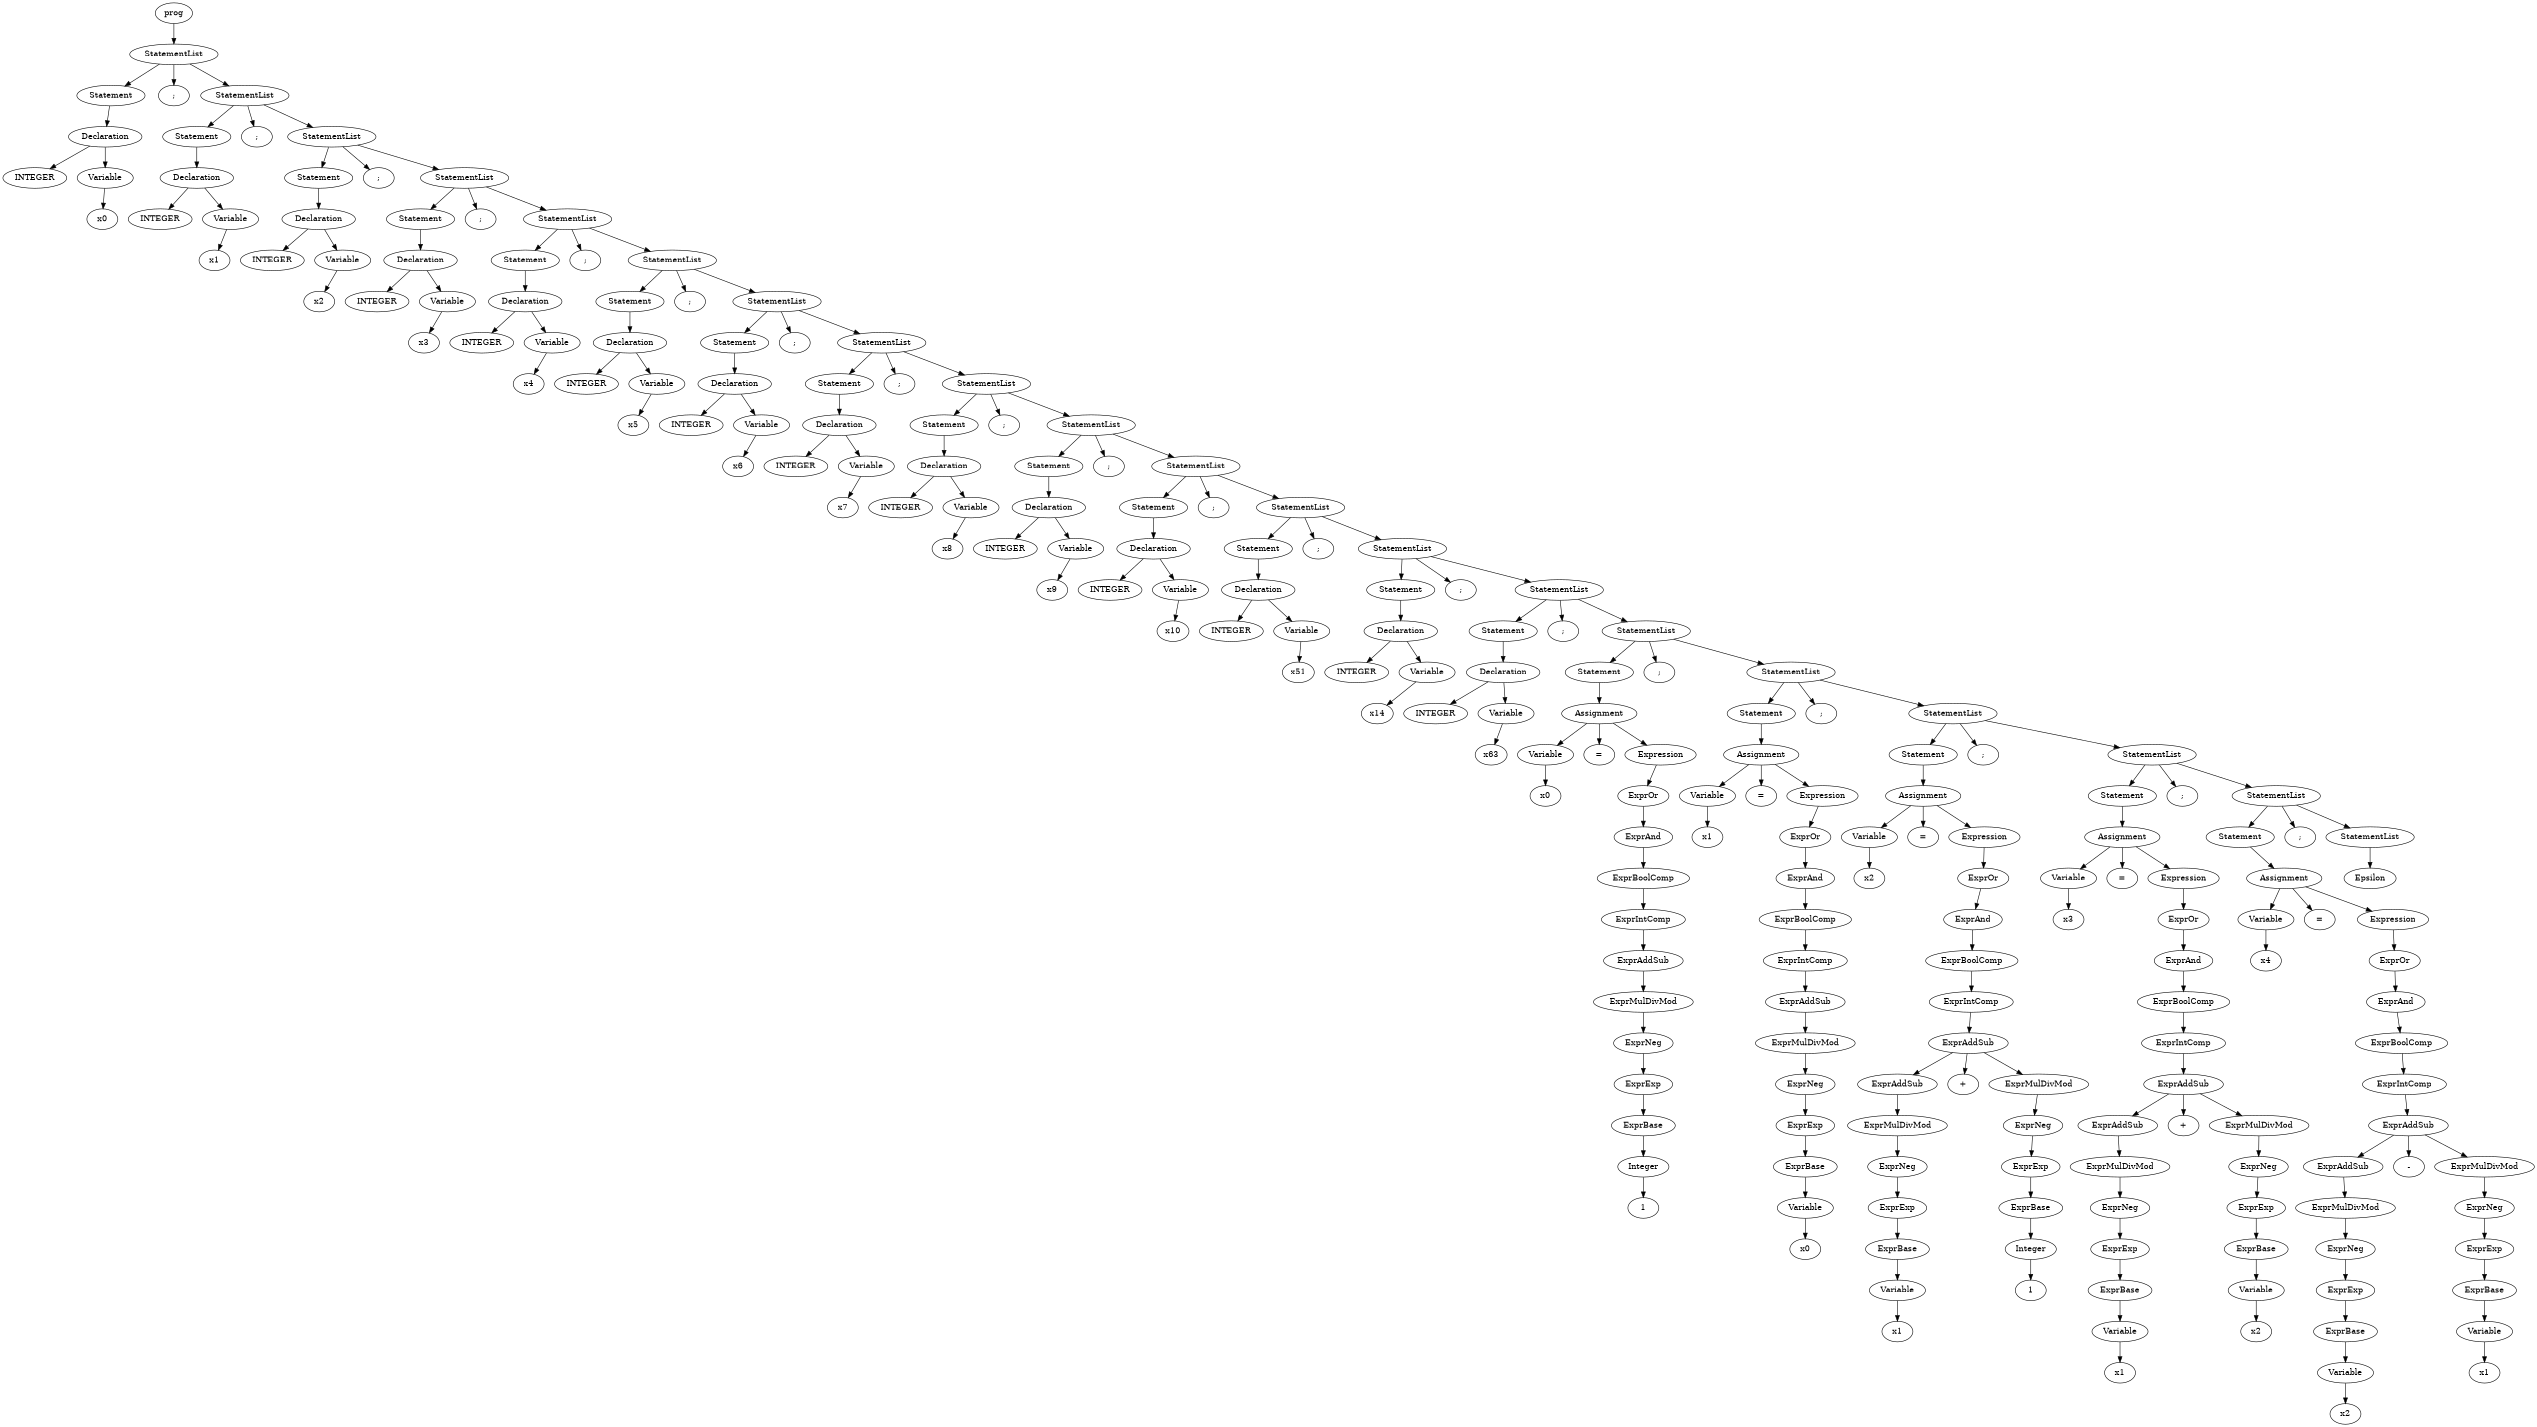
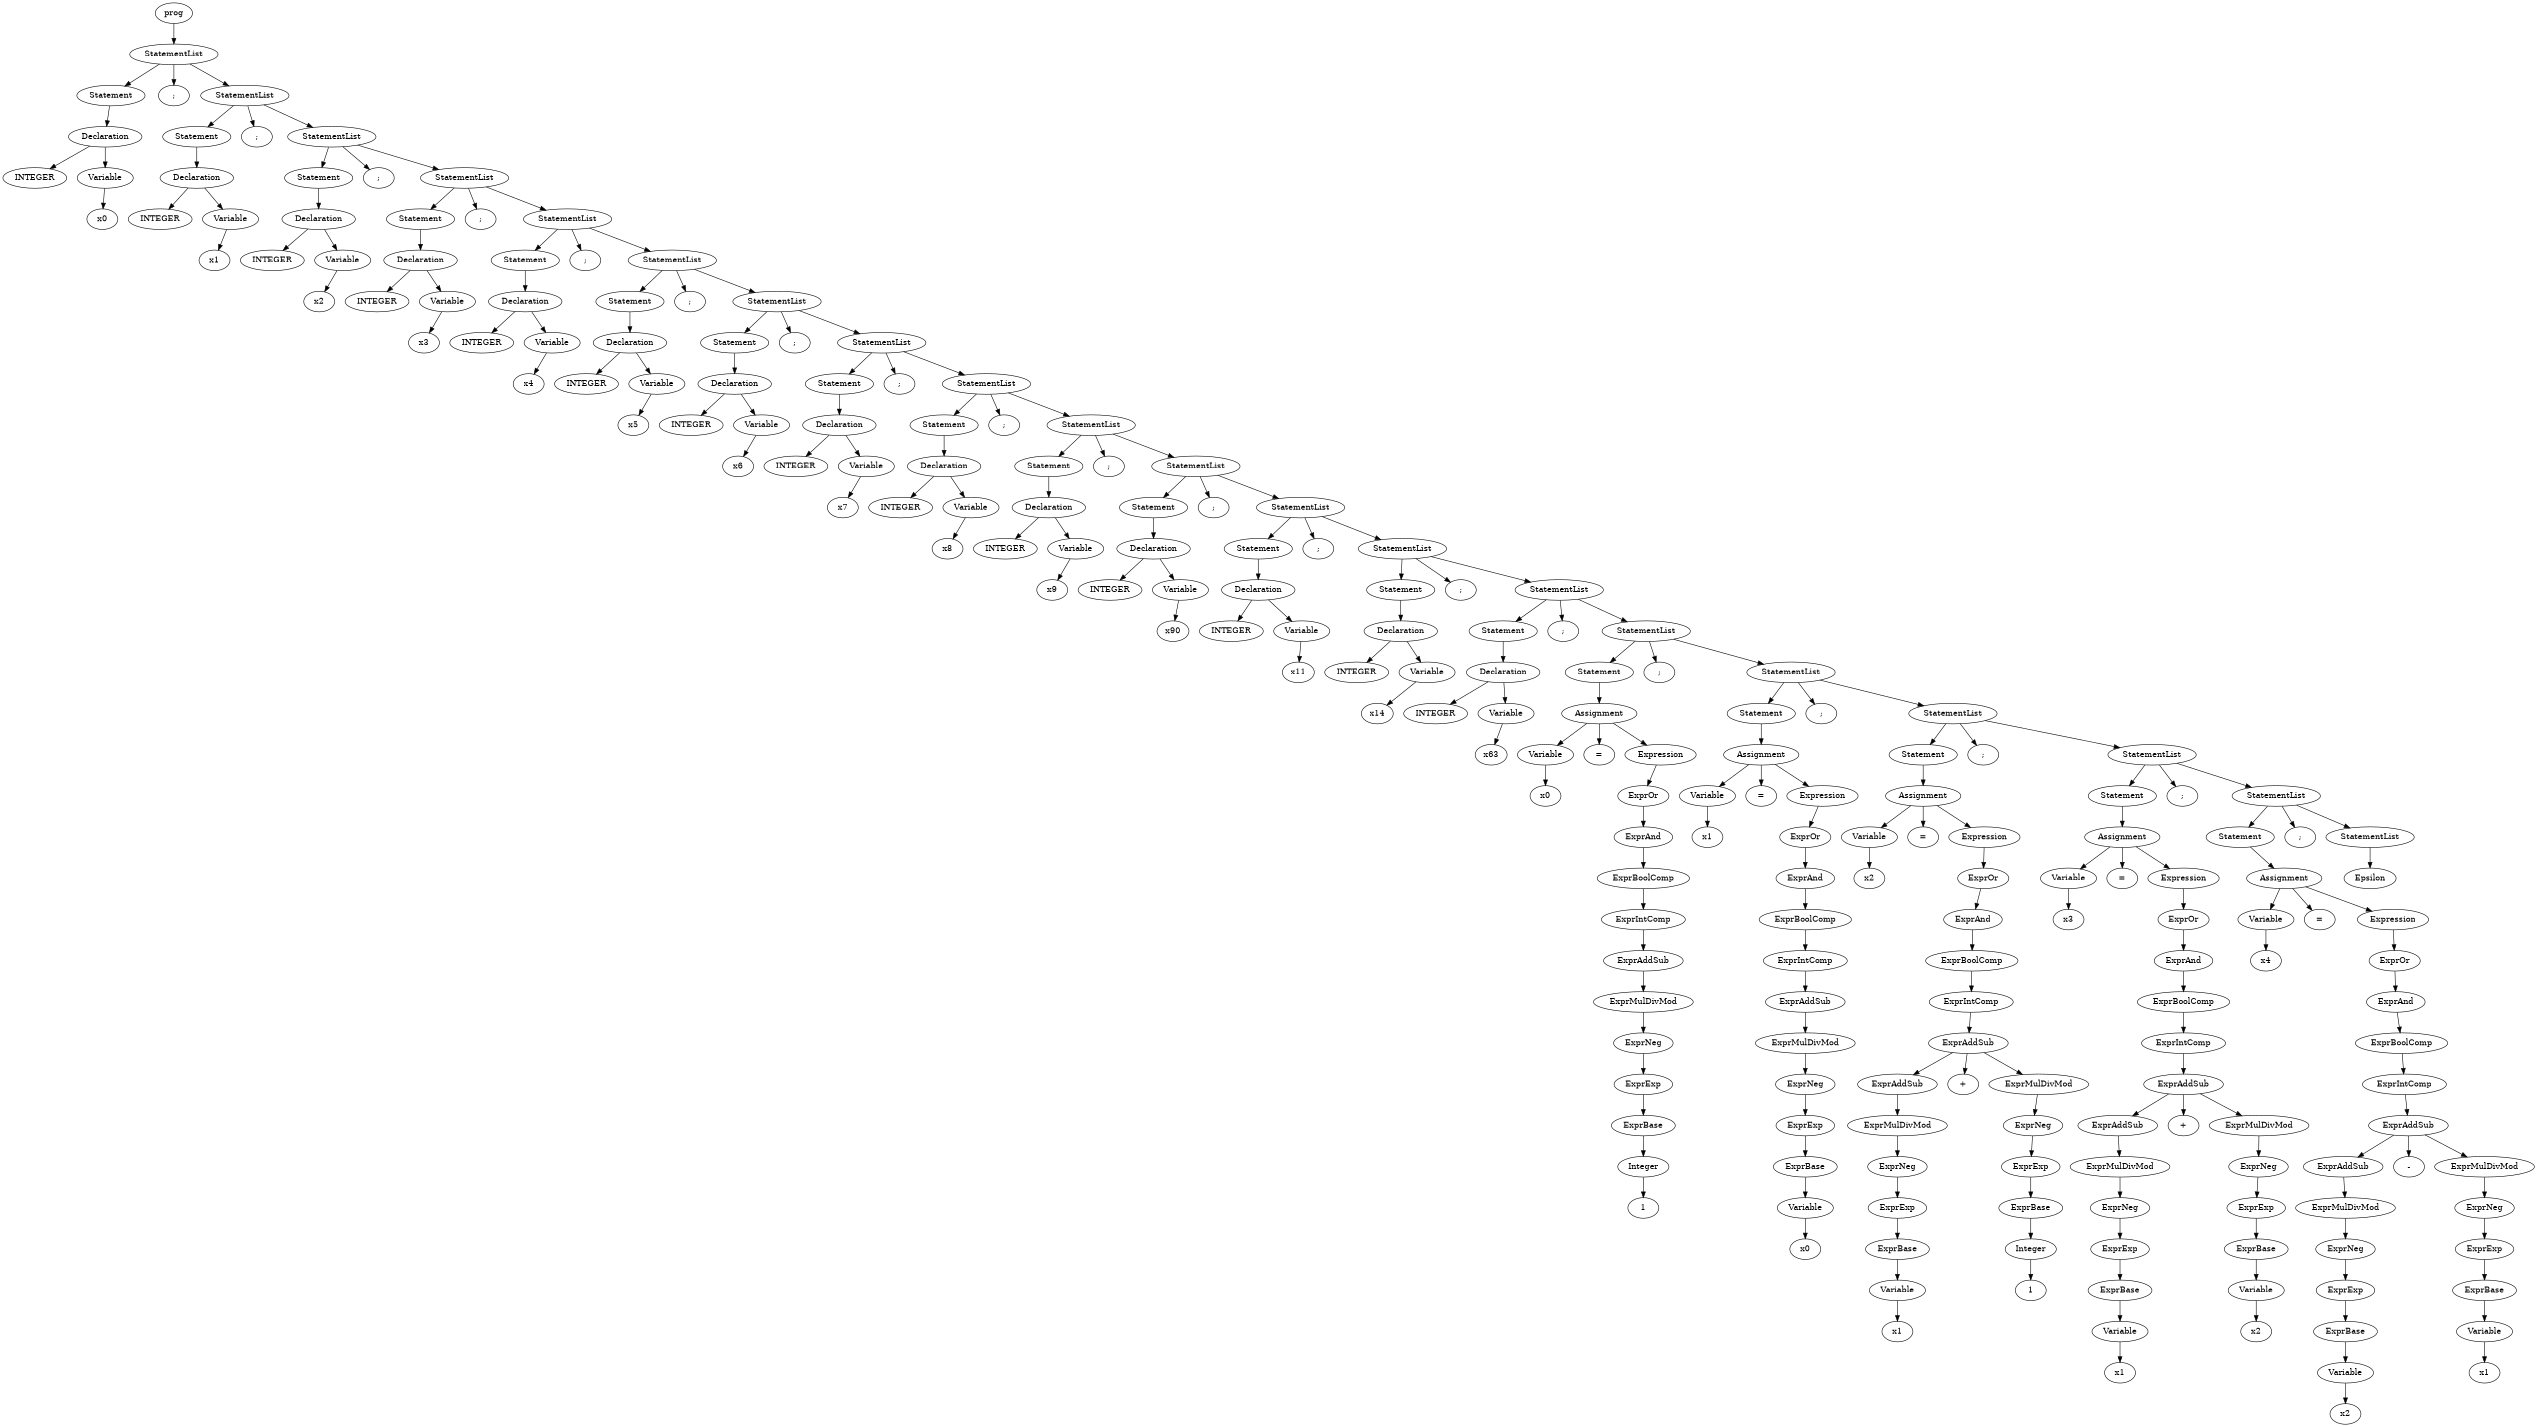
  digraph {
    n1 [label=prog]
    n2 [label=StatementList]
    n3 [label=Statement]
    n4 [label=";"]
    n5 [label=StatementList]
    n6 [label=Declaration]
    n7 [label=Statement]
    n8 [label=";"]
    n9 [label=StatementList]
    n10 [label=INTEGER]
    n11 [label=Variable]
    n12 [label=x0]
    n13 [label=Declaration]
    n14 [label=Statement]
    n15 [label=";"]
    n16 [label=StatementList]
    n17 [label=INTEGER]
    n18 [label=Variable]
    n19 [label=x1]
    n20 [label=Declaration]
    n21 [label=Statement]
    n22 [label=";"]
    n23 [label=StatementList]
    n24 [label=INTEGER]
    n25 [label=Variable]
    n26 [label=x2]
    n27 [label=Declaration]
    n28 [label=Statement]
    n29 [label=";"]
    n30 [label=StatementList]
    n31 [label=INTEGER]
    n32 [label=Variable]
    n33 [label=x3]
    n34 [label=Declaration]
    n35 [label=Statement]
    n36 [label=";"]
    n37 [label=StatementList]
    n38 [label=INTEGER]
    n39 [label=Variable]
    n40 [label=x4]
    n41 [label=Declaration]
    n42 [label=Statement]
    n43 [label=";"]
    n44 [label=StatementList]
    n45 [label=INTEGER]
    n46 [label=Variable]
    n47 [label=x5]
    n48 [label=Declaration]
    n49 [label=Statement]
    n50 [label=";"]
    n51 [label=StatementList]
    n52 [label=INTEGER]
    n53 [label=Variable]
    n54 [label=x6]
    n55 [label=Declaration]
    n56 [label=Statement]
    n57 [label=";"]
    n58 [label=StatementList]
    n59 [label=INTEGER]
    n60 [label=Variable]
    n61 [label=x7]
    n62 [label=Declaration]
    n63 [label=Statement]
    n64 [label=";"]
    n65 [label=StatementList]
    n66 [label=INTEGER]
    n67 [label=Variable]
    n68 [label=x8]
    n69 [label=Declaration]
    n70 [label=Statement]
    n71 [label=";"]
    n72 [label=StatementList]
    n73 [label=INTEGER]
    n74 [label=Variable]
    n75 [label=x9]
    n76 [label=Declaration]
    n77 [label=Statement]
    n78 [label=";"]
    n79 [label=StatementList]
    n80 [label=INTEGER]
    n81 [label=Variable]
-   n82 [label=x10]
+   n82 [label=x90]
    n83 [label=Declaration]
    n84 [label=Statement]
    n85 [label=";"]
    n86 [label=StatementList]
    n87 [label=INTEGER]
    n88 [label=Variable]
-   n89 [label=x51]
+   n89 [label=x11]
    n90 [label=Declaration]
    n91 [label=Statement]
    n92 [label=";"]
    n93 [label=StatementList]
    n94 [label=INTEGER]
    n95 [label=Variable]
    n96 [label=x14]
    n97 [label=Declaration]
    n98 [label=Statement]
    n99 [label=";"]
    n100 [label=StatementList]
    n101 [label=INTEGER]
    n102 [label=Variable]
    n103 [label=x63]
    n104 [label=Assignment]
    n105 [label=Statement]
    n106 [label=";"]
    n107 [label=StatementList]
    n108 [label=Variable]
    n109 [label="="]
    n110 [label=Expression]
    n111 [label=x0]
    n112 [label=ExprOr]
    n113 [label=ExprAnd]
    n114 [label=ExprBoolComp]
    n115 [label=ExprIntComp]
    n116 [label=ExprAddSub]
    n117 [label=ExprMulDivMod]
    n118 [label=ExprNeg]
    n119 [label=ExprExp]
    n120 [label=ExprBase]
    n121 [label=Integer]
    n122 [label=1]
    n123 [label=Assignment]
    n124 [label=Statement]
    n125 [label=";"]
    n126 [label=StatementList]
    n127 [label=Variable]
    n128 [label="="]
    n129 [label=Expression]
    n130 [label=x1]
    n131 [label=ExprOr]
    n132 [label=ExprAnd]
    n133 [label=ExprBoolComp]
    n134 [label=ExprIntComp]
    n135 [label=ExprAddSub]
    n136 [label=ExprMulDivMod]
    n137 [label=ExprNeg]
    n138 [label=ExprExp]
    n139 [label=ExprBase]
    n140 [label=Variable]
    n141 [label=x0]
    n142 [label=Assignment]
    n143 [label=Statement]
    n144 [label=";"]
    n145 [label=StatementList]
    n146 [label=Variable]
    n147 [label="="]
    n148 [label=Expression]
    n149 [label=x2]
    n150 [label=ExprOr]
    n151 [label=ExprAnd]
    n152 [label=ExprBoolComp]
    n153 [label=ExprIntComp]
    n154 [label=ExprAddSub]
    n155 [label=ExprAddSub]
    n156 [label="+"]
    n157 [label=ExprMulDivMod]
    n158 [label=ExprMulDivMod]
    n159 [label=ExprNeg]
    n160 [label=ExprNeg]
    n161 [label=ExprExp]
    n162 [label=ExprBase]
    n163 [label=Variable]
    n164 [label=x1]
    n165 [label=ExprExp]
    n166 [label=ExprBase]
    n167 [label=Integer]
    n168 [label=1]
    n169 [label=Assignment]
    n170 [label=Statement]
    n171 [label=";"]
    n172 [label=StatementList]
    n173 [label=Variable]
    n174 [label="="]
    n175 [label=Expression]
    n176 [label=x3]
    n177 [label=ExprOr]
    n178 [label=ExprAnd]
    n179 [label=ExprBoolComp]
    n180 [label=ExprIntComp]
    n181 [label=ExprAddSub]
    n182 [label=ExprAddSub]
    n183 [label="+"]
    n184 [label=ExprMulDivMod]
    n185 [label=ExprMulDivMod]
    n186 [label=ExprNeg]
    n187 [label=ExprNeg]
    n188 [label=ExprExp]
    n189 [label=ExprBase]
    n190 [label=Variable]
    n191 [label=x1]
    n192 [label=ExprExp]
    n193 [label=ExprBase]
    n194 [label=Variable]
    n195 [label=x2]
    n196 [label=Assignment]
    n197 [label=Epsilon]
    n198 [label=Variable]
    n199 [label="="]
    n200 [label=Expression]
    n201 [label=x4]
    n202 [label=ExprOr]
    n203 [label=ExprAnd]
    n204 [label=ExprBoolComp]
    n205 [label=ExprIntComp]
    n206 [label=ExprAddSub]
    n207 [label=ExprAddSub]
    n208 [label="-"]
    n209 [label=ExprMulDivMod]
    n210 [label=ExprMulDivMod]
    n211 [label=ExprNeg]
    n212 [label=ExprNeg]
    n213 [label=ExprExp]
    n214 [label=ExprBase]
    n215 [label=Variable]
    n216 [label=x2]
    n217 [label=ExprExp]
    n218 [label=ExprBase]
    n219 [label=Variable]
    n220 [label=x1]
    n1 -> n2
    n2 -> n3
    n2 -> n4
    n2 -> n5
    n3 -> n6
    n5 -> n7
    n5 -> n8
    n5 -> n9
    n6 -> n10
    n6 -> n11
    n7 -> n13
    n9 -> n14
    n9 -> n15
    n9 -> n16
    n11 -> n12
    n13 -> n17
    n13 -> n18
    n14 -> n20
    n16 -> n21
    n16 -> n22
    n16 -> n23
    n18 -> n19
    n20 -> n24
    n20 -> n25
    n21 -> n27
    n23 -> n28
    n23 -> n29
    n23 -> n30
    n25 -> n26
    n27 -> n31
    n27 -> n32
    n28 -> n34
    n30 -> n35
    n30 -> n36
    n30 -> n37
    n32 -> n33
    n34 -> n38
    n34 -> n39
    n35 -> n41
    n37 -> n42
    n37 -> n43
    n37 -> n44
    n39 -> n40
    n41 -> n45
    n41 -> n46
    n42 -> n48
    n44 -> n49
    n44 -> n50
    n44 -> n51
    n46 -> n47
    n48 -> n52
    n48 -> n53
    n49 -> n55
    n51 -> n56
    n51 -> n57
    n51 -> n58
    n53 -> n54
    n55 -> n59
    n55 -> n60
    n56 -> n62
    n58 -> n63
    n58 -> n64
    n58 -> n65
    n60 -> n61
    n62 -> n66
    n62 -> n67
    n63 -> n69
    n65 -> n70
    n65 -> n71
    n65 -> n72
    n67 -> n68
    n69 -> n73
    n69 -> n74
    n70 -> n76
    n72 -> n77
    n72 -> n78
    n72 -> n79
    n74 -> n75
    n76 -> n80
    n76 -> n81
    n77 -> n83
    n79 -> n84
    n79 -> n85
    n79 -> n86
    n81 -> n82
    n83 -> n87
    n83 -> n88
    n84 -> n90
    n86 -> n91
    n86 -> n92
    n86 -> n93
    n88 -> n89
    n90 -> n94
    n90 -> n95
    n91 -> n97
    n93 -> n98
    n93 -> n99
    n93 -> n100
    n95 -> n96
    n97 -> n101
    n97 -> n102
    n98 -> n104
    n100 -> n105
    n100 -> n106
    n100 -> n107
    n102 -> n103
    n104 -> n108
    n104 -> n109
    n104 -> n110
    n105 -> n123
    n107 -> n124
    n107 -> n125
    n107 -> n126
    n108 -> n111
    n110 -> n112
    n112 -> n113
    n113 -> n114
    n114 -> n115
    n115 -> n116
    n116 -> n117
    n117 -> n118
    n118 -> n119
    n119 -> n120
    n120 -> n121
    n121 -> n122
    n123 -> n127
    n123 -> n128
    n123 -> n129
    n124 -> n142
    n126 -> n143
    n126 -> n144
    n126 -> n145
    n127 -> n130
    n129 -> n131
    n131 -> n132
    n132 -> n133
    n133 -> n134
    n134 -> n135
    n135 -> n136
    n136 -> n137
    n137 -> n138
    n138 -> n139
    n139 -> n140
    n140 -> n141
    n142 -> n146
    n142 -> n147
    n142 -> n148
    n143 -> n169
    n145 -> n170
    n145 -> n171
    n145 -> n172
    n146 -> n149
    n148 -> n150
    n150 -> n151
    n151 -> n152
    n152 -> n153
    n153 -> n154
    n154 -> n155
    n154 -> n156
    n154 -> n157
    n155 -> n158
    n157 -> n159
    n158 -> n160
    n159 -> n165
    n160 -> n161
    n161 -> n162
    n162 -> n163
    n163 -> n164
    n165 -> n166
    n166 -> n167
    n167 -> n168
    n169 -> n173
    n169 -> n174
    n169 -> n175
    n170 -> n196
    n172 -> n197
    n173 -> n176
    n175 -> n177
    n177 -> n178
    n178 -> n179
    n179 -> n180
    n180 -> n181
    n181 -> n182
    n181 -> n183
    n181 -> n184
    n182 -> n185
    n184 -> n186
    n185 -> n187
    n186 -> n192
    n187 -> n188
    n188 -> n189
    n189 -> n190
    n190 -> n191
    n192 -> n193
    n193 -> n194
    n194 -> n195
    n196 -> n198
    n196 -> n199
    n196 -> n200
    n198 -> n201
    n200 -> n202
    n202 -> n203
    n203 -> n204
    n204 -> n205
    n205 -> n206
    n206 -> n207
    n206 -> n208
    n206 -> n209
    n207 -> n210
    n209 -> n211
    n210 -> n212
    n211 -> n217
    n212 -> n213
    n213 -> n214
    n214 -> n215
    n215 -> n216
    n217 -> n218
    n218 -> n219
    n219 -> n220
  }
